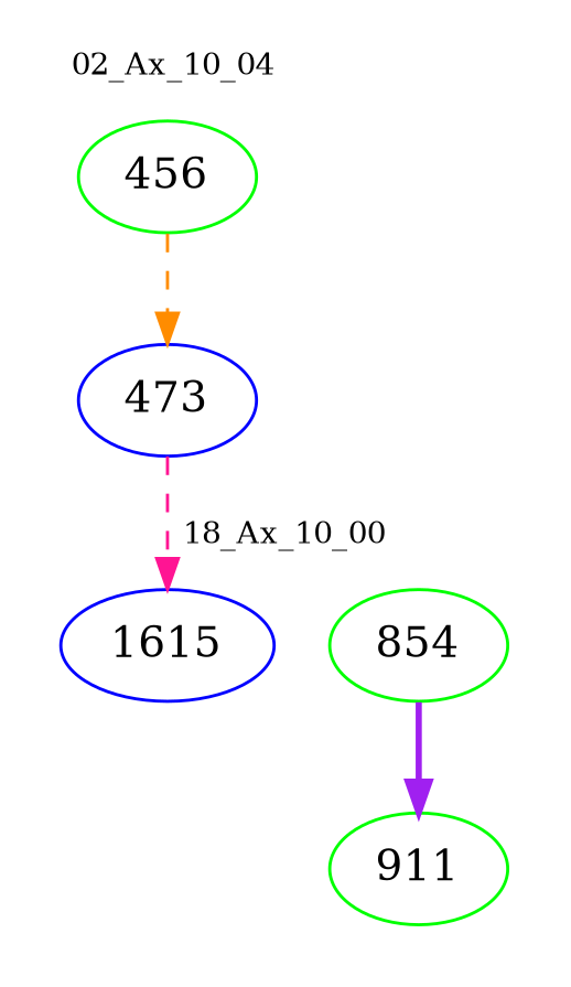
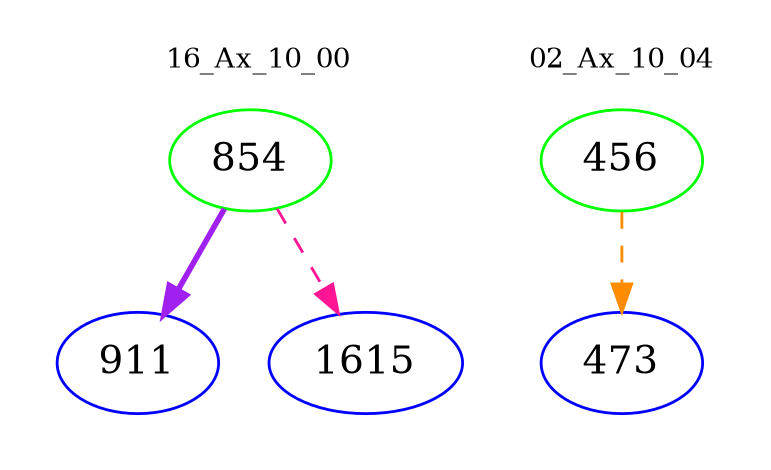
  digraph {
    node [color=green]
    edge [style=dashed]
    n1 [label=854]
-   n2 [label=911]
+   n2 [color=blue label=911]
    n3 [color=blue label=1615]
    n4 [label=456]
    n5 [color=blue label=473]
    subgraph cluster_1 {
      color=white
      fontsize=10
-     label="18_Ax_10_00"
+     label="16_Ax_10_00"
      n1
      n2
      n3
    }
    subgraph cluster_2 {
      color=white
      fontsize=10
      label="02_Ax_10_04"
      n4
      n5
    }
    n1 -> n2 [color=purple style=bold]
-   n5 -> n3 [color=deeppink]
+   n1 -> n3 [color=deeppink]
    n4 -> n5 [color=darkorange]
  }
